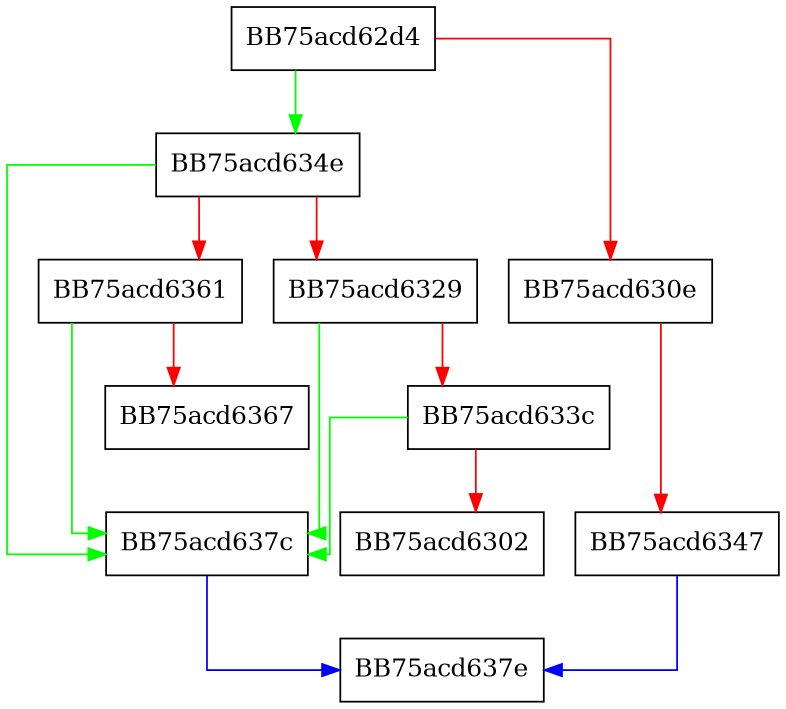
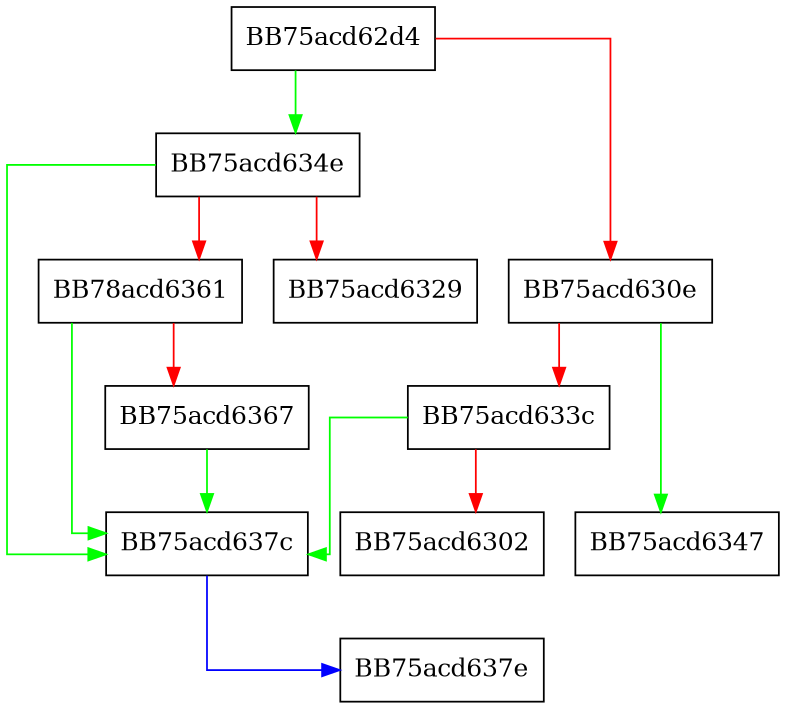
  digraph {
    splines=ortho
    node [shape=box]
    edge [color=green]
    BB75acd62d4
    BB75acd634e
    BB75acd630e
    BB75acd637c
-   BB75acd6361
+   BB75acd6361 [label=BB78acd6361]
    BB75acd6329
    BB75acd6347
    BB75acd637e
    BB75acd6367
    BB75acd633c
    n11 [label=BB75acd6302]
    BB75acd62d4 -> BB75acd634e
    BB75acd62d4 -> BB75acd630e [color=red]
    BB75acd634e -> BB75acd637c
    BB75acd634e -> BB75acd6361 [color=red]
    BB75acd634e -> BB75acd6329 [color=red]
-   BB75acd630e -> BB75acd6347 [color=red]
+   BB75acd630e -> BB75acd6347
    BB75acd637c -> BB75acd637e [color=blue]
    BB75acd6361 -> BB75acd637c
    BB75acd6361 -> BB75acd6367 [color=red]
-   BB75acd6329 -> BB75acd637c
-   BB75acd6329 -> BB75acd633c [color=red]
-   BB75acd6347 -> BB75acd637e [color=blue]
+   BB75acd6367 -> BB75acd637c
+   BB75acd630e -> BB75acd633c [color=red]
    BB75acd633c -> BB75acd637c
    BB75acd633c -> n11 [color=red]
  }
